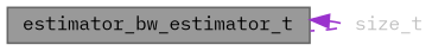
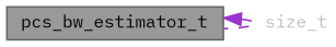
  digraph {
    fontname="IBM Plex Mono"
-   n1 [color=gray40 fillcolor=grey60 fontcolor=black fontname="IBM Plex Mono" fontsize=10 height=0.2 label=estimator_bw_estimator_t shape=box style=filled width=0.4]
+   n1 [color=gray40 fillcolor=grey60 fontcolor=black fontname="IBM Plex Mono" fontsize=10 height=0.2 label=pcs_bw_estimator_t shape=box style=filled width=0.4]
    n1 -> n1 [color=darkorchid3 dir=back fontcolor=grey fontname="IBM Plex Mono" fontsize=10 label=" size_t" labelfontname=Helvetica labelfontsize=10 style=dashed]
  }
